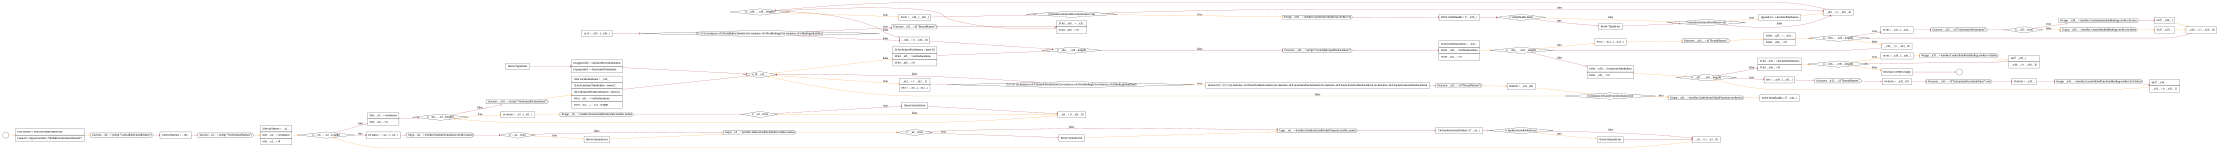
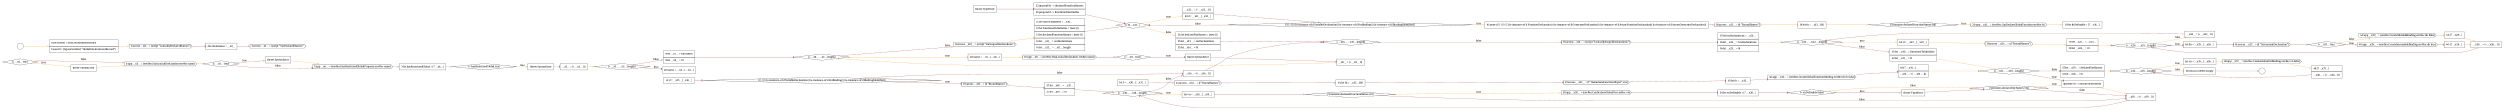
  digraph {
    fontname=Merriweather
    rankdir=LR
    node [color=black fillcolor=white fontname=Merriweather shape=none style=filled margin=0]
    edge [arrowhead=tee color=brown fontname=Merriweather]
    n1 [label=<<font color="black">27:access __x17__ = (d &quot;BoundNames&quot;)</font>> shape=cds margin=""]
    n2 [label=<<font color="black">     <table border="0" cellborder="1" cellspacing="0" cellpadding="10">       <tr><td align="left">27:let __x18__ = __x17__</td></tr>       <tr><td align="left">27:let __x19__ = 0i</td></tr>     </table>   </font>>]
    n3 [label=<<font color="black">(&lt; __x19__ __x18__.length)</font>> shape=diamond margin=""]
    n4 [label=<<font color="black">     <table border="0" cellborder="1" cellspacing="0" cellpadding="10">       <tr><td align="left">__x3__ = (+ __x3__ 1i)</td></tr>     </table>   </font>>]
    n5 [label=<<font color="black">(&lt; __x3__ __x2__.length)</font>> shape=diamond margin=""]
    n6 [label=<<font color="black">     <table border="0" cellborder="1" cellspacing="0" cellpadding="10">       <tr><td align="left">9:let __x7__ = varNames</td></tr>       <tr><td align="left">9:let __x8__ = 0i</td></tr>     </table>   </font>>]
    n7 [label=<<font color="black">     <table border="0" cellborder="1" cellspacing="0" cellpadding="10">       <tr><td align="left">let name = __x2__[__x3__]</td></tr>     </table>   </font>>]
    n8 [label=<<font color="black">(&lt; __x16__ __x15__.length)</font>> shape=diamond margin=""]
    n9 [label=<<font color="black">35:access __x21__ = (script &quot;LexicallyScopedDeclarations&quot;)</font>> shape=cds margin=""]
    n10 [label=<<font color="black">     <table border="0" cellborder="1" cellspacing="0" cellpadding="10">       <tr><td align="left">35:let lexDeclarations = __x21__</td></tr>       <tr><td align="left">36:let __x22__ = lexDeclarations</td></tr>       <tr><td align="left">36:let __x23__ = 0i</td></tr>     </table>   </font>>]
    n11 [label=<<font color="black">     <table border="0" cellborder="1" cellspacing="0" cellpadding="10">       <tr><td align="left">let d = __x15__[__x16__]</td></tr>     </table>   </font>>]
    n12 [label=<<font color="black">(|| (|| (is-instance-of d VariableDeclaration) (is-instance-of d ForBinding)) (is-instance-of d BindingIdentifier))</font>> shape=diamond margin=""]
    n13 [label=<<font color="black">(= hasRestrictedGlobal true)</font>> shape=diamond margin=""]
    n14 [label=<<font color="black">     <table border="0" cellborder="1" cellspacing="0" cellpadding="10">       <tr><td align="left">throw SyntaxError</td></tr>     </table>   </font>>]
    n15 [label=<<font color="black">42:app __x29__ = (envRec.CreateMutableBinding envRec dn false)</font>> shape=cds margin=""]
    n16 [label=<<font color="black">     <table border="0" cellborder="1" cellspacing="0" cellpadding="10">       <tr><td align="left">42:[? __x29__]</td></tr>     </table>   </font>>]
    n17 [label=<<font color="black">     <table border="0" cellborder="1" cellspacing="0" cellpadding="10">       <tr><td align="left">__x26__ = (+ __x26__ 1i)</td></tr>     </table>   </font>>]
    n18 [label=<<font color="black">     <table border="0" cellborder="1" cellspacing="0" cellpadding="10">       <tr><td align="left">throw TypeError</td></tr>     </table>   </font>>]
    n19 [label=<<font color="black">(! (contains declaredVarNames vn))</font>> shape=diamond margin=""]
    n20 [label=<<font color="black">     <table border="0" cellborder="1" cellspacing="0" cellpadding="10">       <tr><td align="left">__x19__ = (+ __x19__ 1i)</td></tr>     </table>   </font>>]
    n21 [label=<<font color="black">     <table border="0" cellborder="1" cellspacing="0" cellpadding="10">       <tr><td align="left">append vn -&gt; declaredVarNames</td></tr>     </table>   </font>>]
    n22 [label=<<font color="black">6:app __x5__ = (envRec.HasLexicalDeclaration envRec name)</font>> shape=cds margin=""]
    n23 [label=<<font color="black">(= __x5__ true)</font>> shape=diamond margin=""]
    n24 [label=<<font color="black">     <table border="0" cellborder="1" cellspacing="0" cellpadding="10">       <tr><td align="left">throw SyntaxError</td></tr>     </table>   </font>>]
    n25 [label=<<font color="black">7:app __x6__ = (envRec.HasRestrictedGlobalProperty envRec name)</font>> shape=cds margin=""]
    n26 [label=<<font color="black">     <table border="0" cellborder="1" cellspacing="0" cellpadding="10">       <tr><td align="left">22:append fn -&gt; declaredFunctionNames</td></tr>       <tr><td align="left">23:prepend d -&gt; functionsToInitialize</td></tr>     </table>   </font>>]
    n27 [label=<<font color="black">(&lt; 0i __x12__)</font>> shape=diamond margin=""]
    n28 [label=<<font color="black">     <table border="0" cellborder="1" cellspacing="0" cellpadding="10">       <tr><td align="left">throw TypeError</td></tr>     </table>   </font>>]
-   n29 [label=<<font color="black">     <table border="0" cellborder="1" cellspacing="0" cellpadding="10">       <tr><td align="left">3:let varNames = __x1__</td></tr>       <tr><td align="left">4:let __x2__ = lexNames</td></tr>       <tr><td align="left">4:let __x3__ = 0i</td></tr>     </table>   </font>>]
    n30 [label=<<font color="black">48:app __x37__ = (envRec.CreateGlobalVarBinding envRec vn false)</font>> shape=cds margin=""]
    n31 [label=<<font color="black">     <table border="0" cellborder="1" cellspacing="0" cellpadding="10">       <tr><td align="left">48:[? __x37__]</td></tr>       <tr><td align="left">__x36__ = (+ __x36__ 1i)</td></tr>     </table>   </font>>]
    n32 [label=<<font color="black">(&lt; __x36__ __x35__.length)</font>> shape=diamond margin=""]
    n33 [label=<<font color="black">     <table border="0" cellborder="1" cellspacing="0" cellpadding="10">       <tr><td align="left">__x16__ = (+ __x16__ 1i)</td></tr>     </table>   </font>>]
    n34 [label=<<font color="black">(&lt; __x8__ __x7__.length)</font>> shape=diamond margin=""]
    n35 [label=<<font color="black">11:access __x10__ = (script &quot;VarScopedDeclarations&quot;)</font>> shape=cds margin=""]
    n36 [label=<<font color="black">     <table border="0" cellborder="1" cellspacing="0" cellpadding="10">       <tr><td align="left">let name = __x7__[__x8__]</td></tr>     </table>   </font>>]
    n37 [label=<<font color="black">     <table border="0" cellborder="1" cellspacing="0" cellpadding="10">       <tr><td align="left">11:let varDeclarations = __x10__</td></tr>       <tr><td align="left">12:let functionsToInitialize = (new [])</td></tr>       <tr><td align="left">13:let declaredFunctionNames = (new [])</td></tr>       <tr><td align="left">14:let __x11__ = varDeclarations</td></tr>       <tr><td align="left">14:let __x12__ = __x11__.length</td></tr>     </table>   </font>>]
    n38 [label=<<font color="black">10:app __x9__ = (envRec.HasLexicalDeclaration envRec name)</font>> shape=cds margin=""]
    n39 [label=<<font color="black">41:access __x27__ = (d &quot;IsConstantDeclaration&quot;)</font>> shape=cds margin=""]
    n40 [label=<<font color="black">(= __x27__ true)</font>> shape=diamond margin=""]
    n41 [label=<<font color="black">40:app __x28__ = (envRec.CreateImmutableBinding envRec dn true)</font>> shape=cds margin=""]
    n42 [label=<<font color="black">(! (contains declaredFunctionNames vn))</font>> shape=diamond margin=""]
    n43 [label=<<font color="black">29:app __x20__ = (envRec.CanDeclareGlobalVar envRec vn)</font>> shape=cds margin=""]
    n44 [label=<<font color="black">     <table border="0" cellborder="1" cellspacing="0" cellpadding="10">       <tr><td align="left">29:let vnDefinable = [? __x20__]</td></tr>     </table>   </font>>]
    n45 [label=<<font color="black">     <table border="0" cellborder="1" cellspacing="0" cellpadding="10">       <tr><td align="left">46:[? __x34__]</td></tr>       <tr><td align="left">__x31__ = (+ __x31__ 1i)</td></tr>     </table>   </font>>]
    n46 [label=<<font color="black">(&lt; __x31__ __x30__.length)</font>> shape=diamond margin=""]
    n47 [label=<<font color="black">     <table border="0" cellborder="1" cellspacing="0" cellpadding="10">       <tr><td align="left">let f = __x30__[__x31__]</td></tr>     </table>   </font>>]
    n48 [label=<<font color="black">     <table border="0" cellborder="1" cellspacing="0" cellpadding="10">       <tr><td align="left">47:let __x35__ = declaredVarNames</td></tr>       <tr><td align="left">47:let __x36__ = 0i</td></tr>     </table>   </font>>]
    n49 [label=<<font color="black">(&lt; __x23__ __x22__.length)</font>> shape=diamond margin=""]
    n50 [label=<<font color="black">     <table border="0" cellborder="1" cellspacing="0" cellpadding="10">       <tr><td align="left">let d = __x22__[__x23__]</td></tr>     </table>   </font>>]
    n51 [label=<<font color="black">     <table border="0" cellborder="1" cellspacing="0" cellpadding="10">       <tr><td align="left">43:let __x30__ = functionsToInitialize</td></tr>       <tr><td align="left">43:let __x31__ = 0i</td></tr>     </table>   </font>>]
    n52 [label=<<font color="black">     <table border="0" cellborder="1" cellspacing="0" cellpadding="10">       <tr><td align="left">18:let fn = __x13__[0i]</td></tr>     </table>   </font>>]
    n53 [label=<<font color="black">(! (contains declaredFunctionNames fn))</font>> shape=diamond margin=""]
    n54 [label=<<font color="black">20:app __x14__ = (envRec.CanDeclareGlobalFunction envRec fn)</font>> shape=cds margin=""]
    n55 [label=<<font color="black">     <table border="0" cellborder="1" cellspacing="0" cellpadding="10">       <tr><td align="left">let vn = __x18__[__x19__]</td></tr>     </table>   </font>>]
    n56 [label=<<font color="black">44:access __x32__ = (f &quot;BoundNames&quot;)</font>> shape=cds margin=""]
    n57 [label=<<font color="black">     <table border="0" cellborder="1" cellspacing="0" cellpadding="10">       <tr><td align="left">44:let fn = __x32__[0i]</td></tr>     </table>   </font>>]
    n58 [label=<<font color="black">45:access __x33__ = (f &quot;InstantiateFunctionObject&quot; env)</font>> shape=cds margin=""]
    n59 [label=<<font color="black">     <table border="0" cellborder="1" cellspacing="0" cellpadding="10">       <tr><td align="left">__x8__ = (+ __x8__ 1i)</td></tr>     </table>   </font>>]
    n60 [label=<<font color="black">     <table border="0" cellborder="1" cellspacing="0" cellpadding="10">       <tr><td align="left">__x12__ = (- __x12__ 1i)</td></tr>       <tr><td align="left">let d = __x11__[__x12__]</td></tr>     </table>   </font>>]
    n61 [label=<<font color="black">     <table border="0" cellborder="1" cellspacing="0" cellpadding="10">       <tr><td align="left">24:let declaredVarNames = (new [])</td></tr>       <tr><td align="left">25:let __x15__ = varDeclarations</td></tr>       <tr><td align="left">25:let __x16__ = 0i</td></tr>     </table>   </font>>]
    n62 [label=<<font color="black">(! (|| (|| (is-instance-of d VariableDeclaration) (is-instance-of d ForBinding)) (is-instance-of d BindingIdentifier)))</font>> shape=diamond margin=""]
    n63 [label=<<font color="black">38:access __x24__ = (d &quot;BoundNames&quot;)</font>> shape=cds margin=""]
    n64 [label=<<font color="black">     <table border="0" cellborder="1" cellspacing="0" cellpadding="10">       <tr><td align="left">38:let __x25__ = __x24__</td></tr>       <tr><td align="left">38:let __x26__ = 0i</td></tr>     </table>   </font>>]
    n65 [label=<<font color="black">     <table border="0" cellborder="1" cellspacing="0" cellpadding="10">       <tr><td align="left">7:let hasRestrictedGlobal = [? __x6__]</td></tr>     </table>   </font>>]
    n66 [label=<<font color="black">     <table border="0" cellborder="1" cellspacing="0" cellpadding="10">       <tr><td align="left">0:let envRec = env.EnvironmentRecord</td></tr>       <tr><td align="left">1:assert (= (typeof envRec) &quot;GlobalEnvironmentRecord&quot;)</td></tr>     </table>   </font>>]
    n67 [label=<<font color="black">2:access __x0__ = (script &quot;LexicallyDeclaredNames&quot;)</font>> shape=cds margin=""]
    n68 [label=<<font color="black">     <table border="0" cellborder="1" cellspacing="0" cellpadding="10">       <tr><td align="left">2:let lexNames = __x0__</td></tr>     </table>   </font>>]
    n69 [label=<<font color="black">     <table border="0" cellborder="1" cellspacing="0" cellpadding="10">       <tr><td align="left">throw SyntaxError</td></tr>     </table>   </font>>]
    n70 [label=<<font color="black">     <table border="0" cellborder="1" cellspacing="0" cellpadding="10">       <tr><td align="left">let vn = __x35__[__x36__]</td></tr>     </table>   </font>>]
    n71 [label=<<font color="black">3:access __x1__ = (script &quot;VarDeclaredNames&quot;)</font>> shape=cds margin=""]
    n72 [label=<<font color="black">     <table border="0" cellborder="1" cellspacing="0" cellpadding="10">       <tr><td align="left">20:let fnDefinable = [? __x14__]</td></tr>     </table>   </font>>]
    n73 [label=<<font color="black">     <table border="0" cellborder="1" cellspacing="0" cellpadding="10">       <tr><td align="left">40:[? __x28__]</td></tr>     </table>   </font>>]
    n74 [label=<<font color="black">(&lt; __x26__ __x25__.length)</font>> shape=diamond margin=""]
    n75 [label=<<font color="black">46:app __x34__ = (envRec.CreateGlobalFunctionBinding envRec fn fo false)</font>> shape=cds margin=""]
    n76 [label=<<font color="black">18:access __x13__ = (d &quot;BoundNames&quot;)</font>> shape=cds margin=""]
    n77 [label=<<font color="black">(= __x9__ true)</font>> shape=diamond margin=""]
    n78 [label=<<font color="black">     <table border="0" cellborder="1" cellspacing="0" cellpadding="10">       <tr><td align="left">throw SyntaxError</td></tr>     </table>   </font>>]
    n79 [label=<<font color="black">     <table border="0" cellborder="1" cellspacing="0" cellpadding="10">       <tr><td align="left">let dn = __x25__[__x26__]</td></tr>     </table>   </font>>]
    n80 [label=<<font color="black">     <table border="0" cellborder="1" cellspacing="0" cellpadding="10">       <tr><td align="left">45:let fo = __x33__</td></tr>     </table>   </font>>]
    n81 [label=<<font color="black">     <table border="0" cellborder="1" cellspacing="0" cellpadding="10">       <tr><td align="left">16:assert (|| (|| (|| (is-instance-of d FunctionDeclaration) (is-instance-of d GeneratorDeclaration)) (is-instance-of d AsyncFunctionDeclaration)) (is-instance-of d AsyncGeneratorDeclaration))</td></tr>     </table>   </font>>]
    n82 [label=" " shape=circle margin=""]
    n83 [label=<<font color="black">(= vnDefinable false)</font>> shape=diamond margin=""]
    n84 [label=<<font color="black">     <table border="0" cellborder="1" cellspacing="0" cellpadding="10">       <tr><td align="left">__x23__ = (+ __x23__ 1i)</td></tr>     </table>   </font>>]
    n85 [label=<<font color="black">     <table border="0" cellborder="1" cellspacing="0" cellpadding="10">       <tr><td align="left">49:return CONST_empty</td></tr>     </table>   </font>>]
-   n86 [label=<<font color="black">5:app __x4__ = (envRec.HasVarDeclaration envRec name)</font>> shape=cds margin=""]
    n87 [label=<<font color="black">(= __x4__ true)</font>> shape=diamond margin=""]
    n88 [label=" " shape=circle margin=""]
    n1 -> n2
-   n3 -> n2 [arrowhead=onormal]
+   n2 -> n3 [arrowhead=onormal]
    n3 -> n33 [arrowhead=onormal label=<<font color="black">false</font>>]
    n3 -> n55 [arrowhead=onormal color=darkorange label=<<font color="black">true</font>>]
    n4 -> n5 [arrowhead=onormal color=darkorange]
    n5 -> n6 [arrowhead=onormal label=<<font color="black">false</font>>]
    n5 -> n7 [label=<<font color="black">true</font>>]
    n6 -> n34
-   n7 -> n86 [arrowhead=onormal]
    n8 -> n9 [label=<<font color="black">false</font>>]
    n9 -> n10
    n10 -> n49 [color=darkorange]
    n11 -> n12
    n12 -> n1 [label=<<font color="black">true</font>>]
    n12 -> n33 [label=<<font color="black">false</font>>]
-   n13 -> n4 [label=<<font color="black">false</font>>]
    n13 -> n14 [arrowhead=onormal color=darkorange label=<<font color="black">true</font>>]
    n14 -> n4
    n15 -> n16 [color=darkorange]
    n16 -> n17 [arrowhead=onormal color=darkorange]
    n17 -> n74 [arrowhead=onormal]
    n18 -> n19
    n19 -> n20 [label=<<font color="black">false</font>>]
    n19 -> n21 [arrowhead=onormal color=darkorange label=<<font color="black">true</font>>]
    n20 -> n3
    n21 -> n20 [arrowhead=onormal color=darkorange]
    n22 -> n23 [color=darkorange]
    n23 -> n24 [arrowhead=onormal label=<<font color="black">true</font>>]
    n23 -> n25 [label=<<font color="black">false</font>>]
    n24 -> n25 [arrowhead=onormal color=darkorange]
    n25 -> n65 [arrowhead=onormal]
    n26 -> n27
    n27 -> n60 [arrowhead=onormal color=darkorange label=<<font color="black">true</font>>]
    n27 -> n61 [arrowhead=onormal color=darkorange label=<<font color="black">false</font>>]
    n28 -> n26
-   n29 -> n5 [color=darkorange]
    n30 -> n31 [arrowhead=onormal color=darkorange]
    n31 -> n32
    n32 -> n70 [arrowhead=onormal color=darkorange label=<<font color="black">true</font>>]
    n32 -> n85 [color=darkorange label=<<font color="black">false</font>>]
    n33 -> n8
    n34 -> n35 [arrowhead=onormal label=<<font color="black">false</font>>]
    n34 -> n36 [color=darkorange label=<<font color="black">true</font>>]
    n35 -> n37 [color=darkorange]
-   n36 -> n38 [arrowhead=onormal color=darkorange]
+   n36 -> n38 [color=darkorange]
    n37 -> n27 [arrowhead=onormal]
    n38 -> n77 [arrowhead=onormal]
    n39 -> n40 [arrowhead=onormal]
    n40 -> n15 [color=darkorange label=<<font color="black">false</font>>]
    n40 -> n41 [arrowhead=onormal label=<<font color="black">true</font>>]
    n41 -> n73
    n42 -> n20 [label=<<font color="black">false</font>>]
    n42 -> n43 [arrowhead=onormal color=darkorange label=<<font color="black">true</font>>]
    n43 -> n44
    n44 -> n83
    n45 -> n46 [color=darkorange]
-   n46 -> n47 [label=<<font color="black">true</font>>]
+   n46 -> n21 [label=<<font color="black">true</font>>]
    n46 -> n48 [label=<<font color="black">false</font>>]
    n47 -> n56 [arrowhead=onormal]
    n48 -> n32 [color=darkorange]
    n49 -> n50 [arrowhead=onormal color=darkorange label=<<font color="black">true</font>>]
    n49 -> n51 [arrowhead=onormal label=<<font color="black">false</font>>]
    n50 -> n63 [color=darkorange]
    n51 -> n46 [arrowhead=onormal color=darkorange]
    n52 -> n53 [arrowhead=onormal color=darkorange]
-   n53 -> n27 [arrowhead=onormal color=darkorange label=<<font color="black">false</font>>]
    n53 -> n54 [color=darkorange label=<<font color="black">true</font>>]
    n54 -> n72 [arrowhead=onormal color=darkorange]
    n55 -> n42 [arrowhead=onormal]
    n56 -> n57 [arrowhead=onormal]
    n57 -> n58
    n58 -> n80
    n59 -> n34 [color=darkorange]
    n60 -> n62 [arrowhead=onormal]
    n61 -> n8 [arrowhead=onormal]
    n62 -> n27 [label=<<font color="black">false</font>>]
    n62 -> n81 [arrowhead=onormal color=darkorange label=<<font color="black">true</font>>]
    n63 -> n64 [arrowhead=onormal color=darkorange]
    n64 -> n74 [color=darkorange]
    n65 -> n13 [arrowhead=onormal]
    n66 -> n67 [arrowhead=onormal color=darkorange]
    n67 -> n68
    n68 -> n71 [arrowhead=onormal]
    n69 -> n22 [arrowhead=onormal color=darkorange]
    n70 -> n30 [color=darkorange]
-   n71 -> n29 [color=darkorange]
    n73 -> n17 [arrowhead=onormal color=darkorange]
    n74 -> n79 [label=<<font color="black">true</font>>]
    n74 -> n84 [color=darkorange label=<<font color="black">false</font>>]
    n75 -> n45
    n76 -> n52 [color=darkorange]
-   n77 -> n59 [arrowhead=onormal color=darkorange label=<<font color="black">false</font>>]
    n77 -> n78 [label=<<font color="black">true</font>>]
    n78 -> n59
    n79 -> n39
    n80 -> n75
    n81 -> n76 [arrowhead=onormal]
    n83 -> n18 [arrowhead=onormal label=<<font color="black">true</font>>]
    n83 -> n19 [arrowhead=onormal color=darkorange label=<<font color="black">false</font>>]
    n84 -> n49 [arrowhead=onormal]
    n85 -> n82 [arrowhead=onormal]
-   n86 -> n87
    n87 -> n22 [arrowhead=onormal label=<<font color="black">false</font>>]
    n87 -> n69 [arrowhead=onormal color=darkorange label=<<font color="black">true</font>>]
    n88 -> n66 [arrowhead=onormal color=darkorange]
  }
